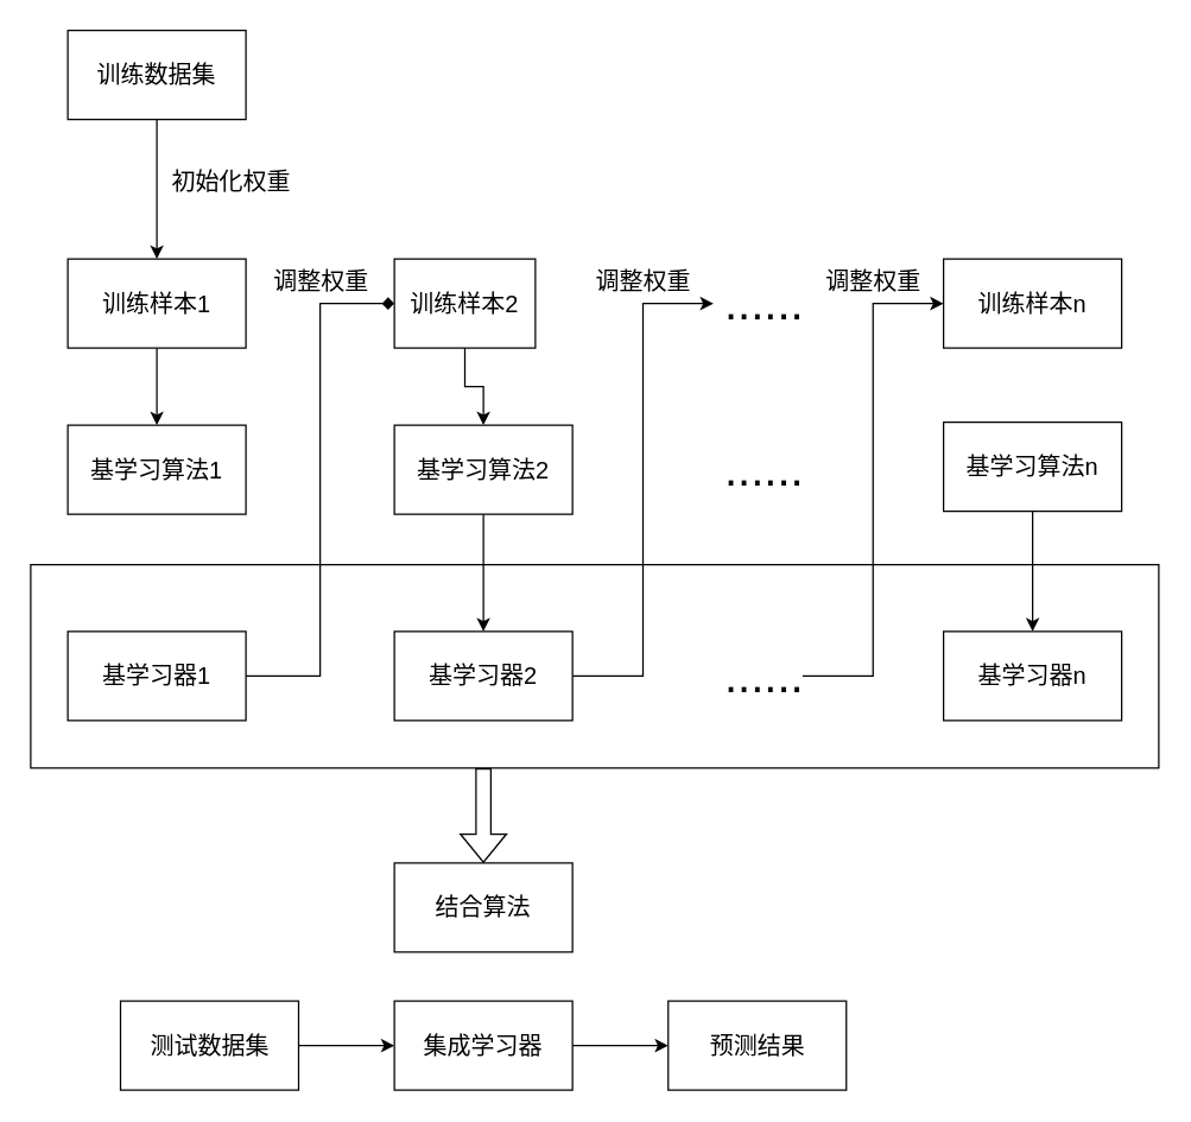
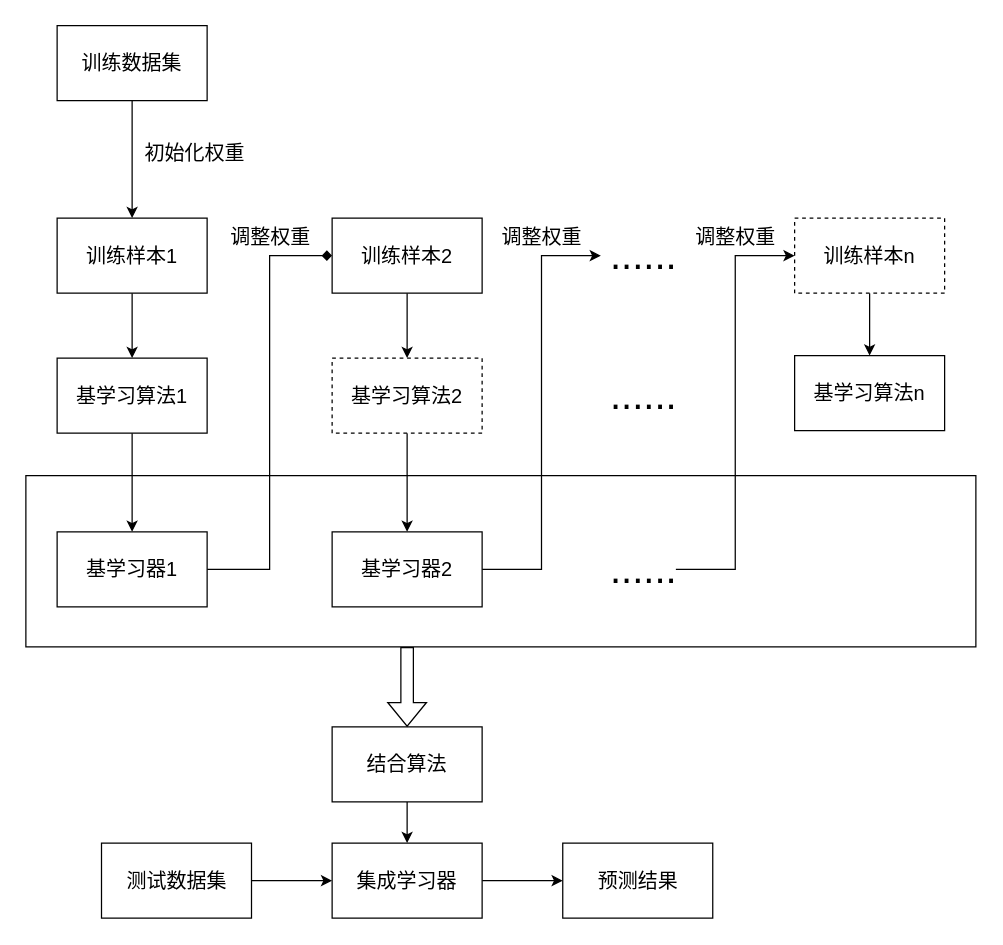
  <mxCell id="0" />
  <mxCell id="1" parent="0" />
  <mxCell id="2" value="" style="rounded=0;whiteSpace=wrap;html=1;fontSize=16;" parent="1" vertex="1"><mxGeometry x="20" y="380" width="760" height="137" as="geometry" /></mxCell>
  <mxCell id="3" value="" style="edgeStyle=orthogonalEdgeStyle;rounded=0;orthogonalLoop=1;jettySize=auto;html=1;" edge="1" parent="1" source="4" target="6"><mxGeometry relative="1" as="geometry" /></mxCell>
  <mxCell id="4" value="训练数据集" style="rounded=0;whiteSpace=wrap;html=1;fontSize=16;" parent="1" vertex="1"><mxGeometry x="45" y="20" width="120" height="60" as="geometry" /></mxCell>
  <mxCell id="5" value="" style="edgeStyle=orthogonalEdgeStyle;rounded=0;orthogonalLoop=1;jettySize=auto;html=1;fontSize=32;" parent="1" source="6" target="13" edge="1"><mxGeometry relative="1" as="geometry" /></mxCell>
  <mxCell id="6" value="训练样本1" style="rounded=0;whiteSpace=wrap;html=1;fontSize=16;" parent="1" vertex="1"><mxGeometry x="45" y="174" width="120" height="60" as="geometry" /></mxCell>
  <mxCell id="7" value="" style="edgeStyle=orthogonalEdgeStyle;rounded=0;orthogonalLoop=1;jettySize=auto;html=1;fontSize=32;" parent="1" source="8" target="17" edge="1"><mxGeometry relative="1" as="geometry" /></mxCell>
- <mxCell id="8" value="训练样本2" style="rounded=0;whiteSpace=wrap;html=1;fontSize=16;" parent="1" vertex="1"><mxGeometry x="265" y="174" width="95" height="60" as="geometry" /></mxCell>
- <mxCell id="10" value="训练样本n" style="rounded=0;whiteSpace=wrap;html=1;fontSize=16;" parent="1" vertex="1"><mxGeometry x="635" y="174" width="120" height="60" as="geometry" /></mxCell>
+ <mxCell id="8" value="训练样本2" style="rounded=0;whiteSpace=wrap;html=1;fontSize=16;" parent="1" vertex="1"><mxGeometry x="265" y="174" width="120" height="60" as="geometry" /></mxCell>
+ <mxCell id="9" value="" style="edgeStyle=orthogonalEdgeStyle;rounded=0;orthogonalLoop=1;jettySize=auto;html=1;fontSize=32;" parent="1" source="10" target="24" edge="1"><mxGeometry relative="1" as="geometry" /></mxCell>
+ <mxCell id="10" value="训练样本n" style="rounded=0;whiteSpace=wrap;html=1;fontSize=16;dashed=1;" parent="1" vertex="1"><mxGeometry x="635" y="174" width="120" height="60" as="geometry" /></mxCell>
  <mxCell id="11" value="&amp;nbsp;......" style="text;html=1;strokeColor=none;fillColor=none;align=center;verticalAlign=middle;whiteSpace=wrap;rounded=0;fontSize=32;" parent="1" vertex="1"><mxGeometry x="480" y="189" width="60" height="30" as="geometry" /></mxCell>
+ <mxCell id="12" value="" style="edgeStyle=orthogonalEdgeStyle;rounded=0;orthogonalLoop=1;jettySize=auto;html=1;fontSize=32;" parent="1" source="13" target="15" edge="1"><mxGeometry relative="1" as="geometry" /></mxCell>
  <mxCell id="13" value="基学习算法1" style="rounded=0;whiteSpace=wrap;html=1;fontSize=16;" parent="1" vertex="1"><mxGeometry x="45" y="286" width="120" height="60" as="geometry" /></mxCell>
  <mxCell id="14" style="edgeStyle=orthogonalEdgeStyle;rounded=0;orthogonalLoop=1;jettySize=auto;html=1;entryX=0;entryY=0.5;entryDx=0;entryDy=0;fontSize=32;endArrow=diamond;" parent="1" source="15" target="8" edge="1"><mxGeometry relative="1" as="geometry" /></mxCell>
  <mxCell id="15" value="基学习器1" style="rounded=0;whiteSpace=wrap;html=1;fontSize=16;" parent="1" vertex="1"><mxGeometry x="45" y="425" width="120" height="60" as="geometry" /></mxCell>
  <mxCell id="16" value="" style="edgeStyle=orthogonalEdgeStyle;rounded=0;orthogonalLoop=1;jettySize=auto;html=1;fontSize=32;" parent="1" source="17" target="19" edge="1"><mxGeometry relative="1" as="geometry" /></mxCell>
- <mxCell id="17" value="基学习算法2" style="rounded=0;whiteSpace=wrap;html=1;fontSize=16;" parent="1" vertex="1"><mxGeometry x="265" y="286" width="120" height="60" as="geometry" /></mxCell>
+ <mxCell id="17" value="基学习算法2" style="rounded=0;whiteSpace=wrap;html=1;fontSize=16;dashed=1;" parent="1" vertex="1"><mxGeometry x="265" y="286" width="120" height="60" as="geometry" /></mxCell>
  <mxCell id="18" style="edgeStyle=orthogonalEdgeStyle;rounded=0;orthogonalLoop=1;jettySize=auto;html=1;entryX=0;entryY=0.5;entryDx=0;entryDy=0;fontSize=32;" parent="1" source="19" target="11" edge="1"><mxGeometry relative="1" as="geometry" /></mxCell>
  <mxCell id="19" value="基学习器2" style="rounded=0;whiteSpace=wrap;html=1;fontSize=16;" parent="1" vertex="1"><mxGeometry x="265" y="425" width="120" height="60" as="geometry" /></mxCell>
  <mxCell id="20" value="&amp;nbsp;......" style="text;html=1;strokeColor=none;fillColor=none;align=center;verticalAlign=middle;whiteSpace=wrap;rounded=0;fontSize=32;" parent="1" vertex="1"><mxGeometry x="480" y="301" width="60" height="30" as="geometry" /></mxCell>
  <mxCell id="21" style="edgeStyle=orthogonalEdgeStyle;rounded=0;orthogonalLoop=1;jettySize=auto;html=1;entryX=0;entryY=0.5;entryDx=0;entryDy=0;fontSize=32;" parent="1" source="22" target="10" edge="1"><mxGeometry relative="1" as="geometry" /></mxCell>
  <mxCell id="22" value="&amp;nbsp;......" style="text;html=1;strokeColor=none;fillColor=none;align=center;verticalAlign=middle;whiteSpace=wrap;rounded=0;fontSize=32;" parent="1" vertex="1"><mxGeometry x="480" y="440" width="60" height="30" as="geometry" /></mxCell>
- <mxCell id="23" value="" style="edgeStyle=orthogonalEdgeStyle;rounded=0;orthogonalLoop=1;jettySize=auto;html=1;fontSize=32;" parent="1" source="24" target="25" edge="1"><mxGeometry relative="1" as="geometry" /></mxCell>
  <mxCell id="24" value="基学习算法n" style="rounded=0;whiteSpace=wrap;html=1;fontSize=16;" parent="1" vertex="1"><mxGeometry x="635" y="284" width="120" height="60" as="geometry" /></mxCell>
- <mxCell id="25" value="基学习器n" style="rounded=0;whiteSpace=wrap;html=1;fontSize=16;" parent="1" vertex="1"><mxGeometry x="635" y="425" width="120" height="60" as="geometry" /></mxCell>
  <mxCell id="26" style="edgeStyle=orthogonalEdgeStyle;rounded=0;orthogonalLoop=1;jettySize=auto;html=1;exitX=1;exitY=0.5;exitDx=0;exitDy=0;entryX=0;entryY=0.5;entryDx=0;entryDy=0;fontSize=32;" parent="1" source="27" target="30" edge="1"><mxGeometry relative="1" as="geometry" /></mxCell>
  <mxCell id="27" value="集成学习器" style="rounded=0;whiteSpace=wrap;html=1;fontSize=16;" parent="1" vertex="1"><mxGeometry x="265" y="674" width="120" height="60" as="geometry" /></mxCell>
  <mxCell id="28" value="" style="edgeStyle=orthogonalEdgeStyle;rounded=0;orthogonalLoop=1;jettySize=auto;html=1;fontSize=32;" parent="1" source="29" target="27" edge="1"><mxGeometry relative="1" as="geometry" /></mxCell>
  <mxCell id="29" value="测试数据集" style="rounded=0;whiteSpace=wrap;html=1;fontSize=16;" parent="1" vertex="1"><mxGeometry x="80.5" y="674" width="120" height="60" as="geometry" /></mxCell>
  <mxCell id="30" value="预测结果" style="rounded=0;whiteSpace=wrap;html=1;fontSize=16;" parent="1" vertex="1"><mxGeometry x="449.5" y="674" width="120" height="60" as="geometry" /></mxCell>
  <mxCell id="31" value="调整权重" style="text;html=1;strokeColor=none;fillColor=none;align=center;verticalAlign=middle;whiteSpace=wrap;rounded=0;fontSize=16;" parent="1" vertex="1"><mxGeometry x="182" y="174" width="68" height="30" as="geometry" /></mxCell>
  <mxCell id="32" value="调整权重" style="text;html=1;strokeColor=none;fillColor=none;align=center;verticalAlign=middle;whiteSpace=wrap;rounded=0;fontSize=16;" parent="1" vertex="1"><mxGeometry x="399" y="174" width="68" height="30" as="geometry" /></mxCell>
  <mxCell id="33" value="调整权重" style="text;html=1;strokeColor=none;fillColor=none;align=center;verticalAlign=middle;whiteSpace=wrap;rounded=0;fontSize=16;" parent="1" vertex="1"><mxGeometry x="554" y="174" width="68" height="30" as="geometry" /></mxCell>
+ <mxCell id="34" value="" style="edgeStyle=orthogonalEdgeStyle;rounded=0;orthogonalLoop=1;jettySize=auto;html=1;fontSize=16;" parent="1" source="35" target="27" edge="1"><mxGeometry relative="1" as="geometry" /></mxCell>
  <mxCell id="35" value="结合算法" style="rounded=0;whiteSpace=wrap;html=1;fontSize=16;" parent="1" vertex="1"><mxGeometry x="265" y="581" width="120" height="60" as="geometry" /></mxCell>
  <mxCell id="36" value="" style="shape=flexArrow;endArrow=classic;html=1;rounded=0;fontSize=16;entryX=0.5;entryY=0;entryDx=0;entryDy=0;" parent="1" target="35" edge="1"><mxGeometry width="50" height="50" relative="1" as="geometry"><mxPoint x="325" y="517" as="sourcePoint" /><mxPoint x="250" y="532" as="targetPoint" /></mxGeometry></mxCell>
  <mxCell id="37" value="初始化权重" style="text;html=1;strokeColor=none;fillColor=none;align=center;verticalAlign=middle;whiteSpace=wrap;rounded=0;fontSize=16;" vertex="1" parent="1"><mxGeometry x="112" y="107" width="87" height="30" as="geometry" /></mxCell>
